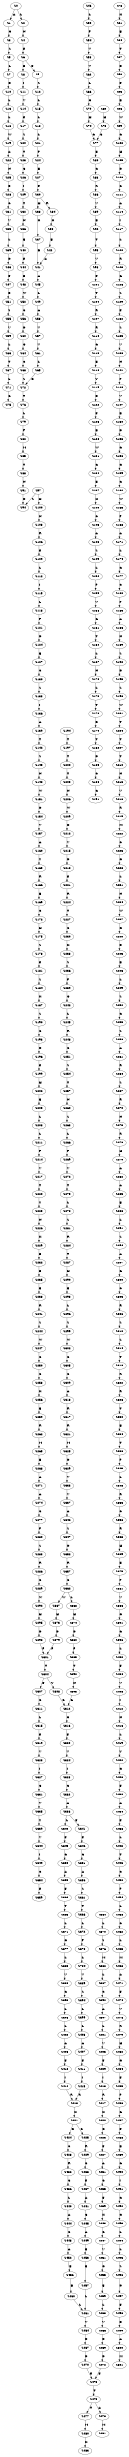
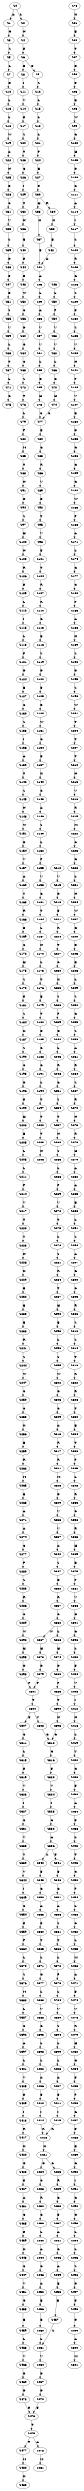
  strict digraph {
    S0
    S1
    S2
    S3
    S4
    S5
    S6
    S7
    S8
    S9
    S10
    S11
    S12
    S13
    S14
    S15
    S16
    S17
    S18
    S19
    S20
    S21
    S22
    S23
    S24
    S25
    S26
    S27
    S28
    S29
    S30
    S31
    S32
    S33
    S34
    S35
    S36
    S37
    S38
    S39
    S40
    S41
    S42
    S43
    S44
    S45
    S47
    S48
    S49
    S46
    S50
    S51
    S52
    S53
    S54
    S55
    S56
    S57
    S58
    S59
    S60
    S61
    S62
    S63
    S64
    S65
    S66
    S67
    S68
    S69
    S70
    S71
    S72
    S73
    S74
    S75
    S76
    S77
    S79
    S80
    S78
    S81
    S82
    S83
    S84
    S85
    S86
    S87
    S88
    S89
    S90
    S91
    S92
    S93
    S94
    S95
    S96
    S97
    S98
    S99
    S100
    S101
    S102
    S103
    S104
    S105
    S106
    S107
    S108
    S109
    S110
    S111
    S112
    S113
    S114
    S115
    S116
    S117
    S118
    S119
    S120
    S121
    S122
    S123
    S124
    S125
    S126
    S127
    S128
    S129
    S130
    S131
    S132
    S133
    S134
    S135
    S136
    S137
    S138
    S139
    S140
    S141
    S142
    S143
    S144
    S145
    S146
    S147
    S148
    S149
    S150
    S151
    S152
    S153
    S154
    S155
    S156
    S157
    S158
    S159
    S160
    S161
    S162
    S163
    S164
    S165
    S166
    S167
    S168
    S169
    S170
    S171
    S172
    S173
    S174
    S175
    S176
    S177
    S178
    S179
    S180
    S181
    S182
    S183
    S184
    S185
    S186
    S187
    S188
    S189
    S190
    S191
    S192
    S193
    S194
    S195
    S196
    S197
    S198
    S199
    S200
    S201
    S202
    S203
    S204
    S205
    S206
    S207
    S208
-   S209
    S210
    S211
    S212
    S213
    S214
    S215
    S216
    S217
    S218
    S219
    S220
    S221
    S222
    S223
    S224
    S225
    S226
    S227
    S228
    S229
    S230
    S231
    S232
    S233
    S234
    S235
    S236
    S237
    S238
    S239
    S240
    S241
    S242
    S243
    S244
    S245
    S246
    S247
    S248
    S249
    S250
    S251
    S252
    S253
    S254
    S255
    S256
    S257
    S258
    S259
    S260
    S261
    S262
    S263
    S264
    S265
    S266
    S267
    S268
    S269
    S270
    S271
    S272
    S273
    S274
    S275
    S276
    S277
    S278
    S279
    S280
    S281
    S282
    S283
    S284
    S285
    S286
    S287
    S288
    S289
    S290
    S291
    S292
    S293
    S294
    S295
    S296
    S297
    S298
    S299
    S300
    S301
    S302
    S303
    S304
    S305
    S306
    S307
    S308
    S309
    S310
    S311
    S312
    S313
    S314
    S315
    S316
    S317
    S318
    S319
    S320
    S321
    S322
    S323
    S324
    S325
    S326
    S327
    S328
    S329
    S330
    S331
    S332
    S333
    S334
    S335
    S336
    S337
    S338
    S339
    S340
    S341
    S342
    S343
    S344
    S345
    S346
    S347
    S348
    S349
    S350
    S351
    S352
    S353
    S354
    S355
    S356
    S357
    S358
    S359
    S360
    S361
    S362
    S363
    S364
    S365
    S366
    S367
    S368
    S369
    S370
    S371
    S372
    S373
    n375 [label=S874]
    S375
    S376
    S377
    S378
    S379
    S380
    S381
    S382
    S383
    n385 [label=S784]
    S385
    S386
    S387
    S388
    S389
    S390
    S391
    S392
    S393
    S394
    S395
    S396
    S397
    S398
    S399
    S400
    S401
    S402
    S403
    S404
    S405
    S406
    S407
    S408
    S409
    S410
    S411
    S412
    S413
    S414
    S415
    S416
    S417
    S418
    S419
    S420
    S421
    S422
    S423
    S424
    S425
    S426
    S427
    S428
    S429
    S430
    S431
    S432
    S433
    S434
    S435
    S436
    S437
    S438
    S439
    S440
    S441
    S442
    S443
    S444
    S445
    S446
    S447
    S448
    S449
    S450
    S451
    S452
    S453
    S454
    S455
    S456
    S457
    S458
    S459
    S460
    S461
    S462
    S463
    S464
    S465
    S466
    S467
    S468
    S469
    S470
    S471
    S472
    S473
    S474
    S475
    S476
    S477
    S478
    S479
    S480
    S481
    S482
    S483
    S484
    S485
    S486
    S487
    S488
    S489
    S490
    S491
    S492
    S493
    S494
    S495
    S496
    S497
    S498
    S499
    S500
    S501
    S0 -> S1 [label=A]
    S0 -> S2 [label=L]
    S1 -> S3 [label=Q]
    S2 -> S4 [label=N]
    S3 -> S5 [label=S]
    S4 -> S6 [label=F]
    S5 -> S7 [label=L]
    S6 -> S8 [label=E]
    S6 -> S9 [label=Q]
    S7 -> S10 [label=D]
    S8 -> S11 [label=I]
    S9 -> S12 [label=S]
    S10 -> S13 [label=L]
    S11 -> S14 [label=V]
    S12 -> S15 [label=L]
    S13 -> S16 [label=L]
    S14 -> S17 [label=F]
    S15 -> S18 [label=L]
    S16 -> S19 [label=W]
    S17 -> S20 [label=S]
    S18 -> S21 [label=L]
    S19 -> S22 [label=A]
    S20 -> S23 [label=T]
    S21 -> S24 [label=P]
    S22 -> S25 [label=N]
    S23 -> S26 [label=G]
    S24 -> S27 [label=E]
    S25 -> S28 [label=E]
    S26 -> S29 [label=I]
    S27 -> S30 [label=F]
    S28 -> S31 [label=C]
    S29 -> S32 [label=T]
    S30 -> S33 [label=H]
    S30 -> S34 [label=R]
    S31 -> S35 [label=V]
    S32 -> S36 [label=N]
    S33 -> S37 [label=K]
    S34 -> S38 [label=K]
    S35 -> S39 [label=L]
    S36 -> S40 [label=E]
    S37 -> S41 [label=E]
    S38 -> S42 [label=E]
    S39 -> S43 [label=D]
    S40 -> S44 [label=F]
    S41 -> S45 [label=A]
    S42 -> S41 [label=A]
    S43 -> S47 [label=F]
    S44 -> S48 [label=E]
    S45 -> S49 [label=L]
    S47 -> S51 [label=E]
    S48 -> S52 [label=W]
    S49 -> S53 [label=A]
    S46 -> S50 [label=L]
    S50 -> S54 [label=P]
    S51 -> S55 [label=S]
    S52 -> S56 [label=G]
    S53 -> S57 [label=V]
    S54 -> S58 [label=V]
    S55 -> S59 [label=V]
    S56 -> S60 [label=D]
    S57 -> S61 [label=V]
    S58 -> S62 [label=V]
    S59 -> S63 [label=L]
    S60 -> S64 [label=Q]
    S61 -> S65 [label=L]
    S62 -> S66 [label=L]
    S63 -> S67 [label=T]
    S64 -> S68 [label=C]
-   S65 -> S72 [label=Q]
+   S65 -> S69 [label=Q]
    S66 -> S70 [label=Q]
    S67 -> S71 [label=L]
    S68 -> S72 [label=S]
    S69 -> S73 [label=H]
    S70 -> S74 [label=H]
    S71 -> S75 [label=G]
    S72 -> S76 [label=T]
    S73 -> S77 [label=G]
    S74 -> S77 [label=G]
    S76 -> S79 [label=L]
    S77 -> S80 [label=E]
    S79 -> S82 [label=P]
    S80 -> S83 [label=G]
    S78 -> S81 [label=K]
    S81 -> S84 [label=E]
    S82 -> S85 [label=M]
    S83 -> S86 [label=R]
    S84 -> S87 [label=T]
    S85 -> S88 [label=T]
    S86 -> S89 [label=V]
    S87 -> S90 [label=D]
    S88 -> S91 [label=N]
    S89 -> S92 [label=E]
    S90 -> S93 [label=F]
    S91 -> S94 [label=D]
    S92 -> S95 [label=T]
    S93 -> S96 [label=E]
-   S97 -> S94 [label=S]
+   S94 -> S97 [label=S]
    S95 -> S98 [label=V]
    S96 -> S99 [label=W]
    S97 -> S100 [label=H]
    S98 -> S101 [label=F]
    S99 -> S102 [label=G]
    S100 -> S103 [label=N]
    S101 -> S104 [label=T]
    S102 -> S105 [label=H]
    S103 -> S106 [label=R]
    S104 -> S107 [label=R]
    S105 -> S108 [label=D]
    S106 -> S109 [label=F]
    S107 -> S110 [label=R]
    S108 -> S111 [label=C]
    S109 -> S112 [label=L]
    S110 -> S113 [label=G]
    S111 -> S114 [label=A]
    S112 -> S115 [label=I]
    S113 -> S116 [label=E]
    S114 -> S117 [label=I]
    S115 -> S118 [label=L]
    S116 -> S119 [label=Y]
    S117 -> S120 [label=L]
    S118 -> S121 [label=P]
    S119 -> S122 [label=D]
    S120 -> S123 [label=R]
    S121 -> S124 [label=D]
    S122 -> S125 [label=F]
    S123 -> S126 [label=G]
    S124 -> S127 [label=E]
    S125 -> S128 [label=E]
    S126 -> S129 [label=S]
    S127 -> S130 [label=C]
    S128 -> S131 [label=W]
    S129 -> S132 [label=F]
    S130 -> S133 [label=S]
    S131 -> S134 [label=G]
    S132 -> S135 [label=S]
    S133 -> S136 [label=I]
    S134 -> S137 [label=E]
    S135 -> S138 [label=V]
    S136 -> S139 [label=A]
    S137 -> S140 [label=K]
    S138 -> S141 [label=N]
    S139 -> S142 [label=T]
    S140 -> S143 [label=C]
    S141 -> S144 [label=P]
    S142 -> S145 [label=S]
    S143 -> S146 [label=A]
    S144 -> S147 [label=V]
    S145 -> S148 [label=N]
    S146 -> S149 [label=S]
    S147 -> S150 [label=E]
    S148 -> S151 [label=W]
    S149 -> S152 [label=L]
    S150 -> S153 [label=D]
    S151 -> S154 [label=D]
    S152 -> S155 [label=P]
    S153 -> S156 [label=G]
    S154 -> S157 [label=V]
    S155 -> S158 [label=V]
    S156 -> S159 [label=Q]
    S157 -> S160 [label=A]
    S158 -> S161 [label=G]
    S159 -> S162 [label=G]
    S160 -> S163 [label=Y]
    S161 -> S164 [label=T]
    S162 -> S165 [label=W]
    S163 -> S166 [label=R]
    S164 -> S167 [label=L]
    S165 -> S168 [label=P]
    S166 -> S169 [label=E]
    S167 -> S170 [label=N]
    S168 -> S171 [label=A]
    S169 -> S172 [label=C]
    S170 -> S173 [label=L]
    S171 -> S174 [label=L]
    S172 -> S175 [label=H]
    S173 -> S176 [label=T]
    S174 -> S177 [label=G]
    S175 -> S178 [label=S]
    S176 -> S179 [label=E]
    S177 -> S180 [label=C]
    S178 -> S181 [label=F]
    S179 -> S182 [label=T]
    S180 -> S183 [label=P]
    S181 -> S184 [label=S]
    S182 -> S185 [label=D]
    S183 -> S186 [label=A]
    S184 -> S187 [label=K]
    S185 -> S188 [label=C]
    S186 -> S189 [label=N]
    S187 -> S190 [label=S]
    S188 -> S191 [label=G]
    S189 -> S192 [label=S]
    S190 -> S193 [label=G]
+   S191 -> S194 [label=L]
    S192 -> S195 [label=D]
    S193 -> S196 [label=D]
    S194 -> S197 [label=T]
    S195 -> S198 [label=S]
    S196 -> S199 [label=F]
    S197 -> S200 [label=T]
    S198 -> S201 [label=W]
    S199 -> S202 [label=H]
    S200 -> S203 [label=T]
    S201 -> S204 [label=T]
    S202 -> S205 [label=E]
    S203 -> S206 [label=N]
    S204 -> S207 [label=T]
    S205 -> S208 [label=L]
-   S206 -> S209 [label=W]
    S207 -> S210 [label=T]
    S208 -> S211 [label=L]
-   S209 -> S212 [label=D]
    S210 -> S213 [label=N]
    S211 -> S214 [label=P]
    S212 -> S215 [label=V]
    S213 -> S216 [label=V]
    S214 -> S217 [label=V]
    S215 -> S218 [label=D]
    S216 -> S219 [label=R]
    S217 -> S220 [label=T]
    S218 -> S221 [label=F]
    S219 -> S222 [label=M]
    S220 -> S223 [label=Y]
    S221 -> S224 [label=R]
    S222 -> S225 [label=C]
    S223 -> S226 [label=N]
    S224 -> S227 [label=T]
    S225 -> S228 [label=Q]
    S226 -> S229 [label=K]
    S227 -> S230 [label=C]
    S228 -> S231 [label=L]
    S229 -> S232 [label=E]
    S230 -> S233 [label=K]
    S231 -> S234 [label=N]
    S232 -> S235 [label=E]
    S233 -> S236 [label=S]
    S234 -> S237 [label=W]
    S235 -> S238 [label=E]
    S236 -> S239 [label=P]
    S237 -> S240 [label=Q]
    S238 -> S241 [label=R]
    S239 -> S242 [label=Q]
    S240 -> S243 [label=D]
    S241 -> S244 [label=S]
    S242 -> S245 [label=L]
    S243 -> S246 [label=E]
    S244 -> S247 [label=W]
    S245 -> S248 [label=R]
    S246 -> S249 [label=L]
    S247 -> S250 [label=G]
    S248 -> S251 [label=G]
    S249 -> S252 [label=S]
    S250 -> S253 [label=C]
    S251 -> S254 [label=S]
    S252 -> S255 [label=G]
    S253 -> S256 [label=K]
    S254 -> S257 [label=T]
    S255 -> S258 [label=S]
    S256 -> S259 [label=E]
    S257 -> S260 [label=N]
    S258 -> S261 [label=A]
    S259 -> S262 [label=R]
    S260 -> S263 [label=S]
    S261 -> S264 [label=R]
    S262 -> S265 [label=M]
    S263 -> S266 [label=L]
    S264 -> S267 [label=S]
    S265 -> S268 [label=E]
    S266 -> S269 [label=P]
    S267 -> S270 [label=R]
    S268 -> S271 [label=A]
    S269 -> S272 [label=V]
    S270 -> S273 [label=N]
    S271 -> S274 [label=A]
    S272 -> S275 [label=T]
    S273 -> S276 [label=R]
    S274 -> S277 [label=G]
    S275 -> S278 [label=L]
    S276 -> S279 [label=H]
    S277 -> S280 [label=P]
    S278 -> S281 [label=S]
    S279 -> S282 [label=A]
    S280 -> S283 [label=S]
    S281 -> S284 [label=R]
    S282 -> S285 [label=A]
    S283 -> S286 [label=R]
    S284 -> S287 [label=T]
    S285 -> S288 [label=E]
    S286 -> S289 [label=C]
    S287 -> S290 [label=H]
    S288 -> S291 [label=L]
    S289 -> S292 [label=W]
    S290 -> S293 [label=E]
    S291 -> S294 [label=S]
    S292 -> S295 [label=H]
    S293 -> S296 [label=L]
    S294 -> S297 [label=A]
    S295 -> S298 [label=D]
    S296 -> S299 [label=S]
    S297 -> S300 [label=G]
    S298 -> S301 [label=P]
    S299 -> S302 [label=W]
    S300 -> S303 [label=C]
    S301 -> S304 [label=T]
    S302 -> S305 [label=G]
    S303 -> S306 [label=R]
    S304 -> S307 [label=F]
    S304 -> S308 [label=Y]
    S305 -> S309 [label=C]
    S306 -> S310 [label=S]
    S307 -> S311 [label=G]
    S308 -> S312 [label=G]
    S309 -> S313 [label=A]
    S310 -> S314 [label=S]
    S311 -> S315 [label=L]
    S312 -> S316 [label=Q]
    S313 -> S317 [label=R]
    S314 -> S318 [label=T]
    S315 -> S319 [label=F]
    S316 -> S320 [label=F]
    S317 -> S321 [label=R]
    S318 -> S322 [label=R]
    S319 -> S323 [label=V]
    S320 -> S324 [label=V]
    S321 -> S325 [label=M]
    S322 -> S326 [label=R]
    S323 -> S327 [label=I]
    S324 -> S328 [label=I]
    S325 -> S329 [label=D]
    S326 -> S330 [label=T]
    S327 -> S331 [label=G]
    S328 -> S332 [label=G]
    S329 -> S333 [label=V]
    S330 -> S334 [label=E]
    S331 -> S335 [label=V]
    S332 -> S336 [label=A]
    S333 -> S337 [label=V]
    S334 -> S338 [label=T]
    S335 -> S339 [label=Y]
    S336 -> S340 [label=L]
    S336 -> S341 [label=F]
    S337 -> S342 [label=A]
    S338 -> S343 [label=P]
    S339 -> S344 [label=V]
    S340 -> S345 [label=F]
    S341 -> S346 [label=F]
    S342 -> S347 [label=S]
    S343 -> S348 [label=L]
    S344 -> S349 [label=I]
    S345 -> S350 [label=G]
    S346 -> S351 [label=G]
    S347 -> S352 [label=D]
    S348 -> S353 [label=R]
    S349 -> S354 [label=C]
    S350 -> S355 [label=A]
    S351 -> S356 [label=A]
    S352 -> S357 [label=R]
    S353 -> S358 [label=C]
    S354 -> S359 [label=F]
    S355 -> S360 [label=F]
    S356 -> S361 [label=S]
    S357 -> S362 [label=C]
    S358 -> S363 [label=R]
+   S359 -> S364 [label=P]
    S360 -> S365 [label=T]
    S361 -> S366 [label=T]
    S362 -> S367 [label=W]
    S362 -> S368 [label=L]
    S363 -> S369 [label=H]
    S364 -> S370 [label=L]
    S365 -> S371 [label=L]
    S366 -> S372 [label=L]
    S367 -> S373 [label=H]
    S368 -> n375 [label=H]
    S369 -> S375 [label=E]
    S370 -> S376 [label=S]
    S371 -> S377 [label=Q]
    S372 -> S378 [label=P]
    S373 -> S379 [label=D]
    n375 -> S380 [label=D]
    S375 -> S381 [label=P]
    S376 -> S382 [label=M]
    S377 -> S383 [label=L]
    S378 -> n385 [label=L]
    S379 -> S301 [label=P]
    S380 -> S385 [label=P]
    S381 -> S386 [label=V]
    S382 -> S387 [label=L]
    S383 -> S388 [label=V]
    n385 -> S389 [label=V]
    S385 -> S390 [label=T]
    S386 -> S391 [label=Q]
    S387 -> S392 [label=C]
    S388 -> S393 [label=G]
    S389 -> S394 [label=S]
    S390 -> S395 [label=N]
    S391 -> S396 [label=G]
    S392 -> S397 [label=A]
    S393 -> S398 [label=L]
    S394 -> S399 [label=L]
    S395 -> S312 [label=G]
    S396 -> S400 [label=L]
    S397 -> S401 [label=L]
    S398 -> S402 [label=L]
    S399 -> S403 [label=L]
    S400 -> S404 [label=F]
    S401 -> S405 [label=V]
    S402 -> S406 [label=A]
    S403 -> S407 [label=A]
    S404 -> S408 [label=V]
    S405 -> S409 [label=F]
    S406 -> S410 [label=F]
    S407 -> S411 [label=F]
    S408 -> S412 [label=I]
    S409 -> S413 [label=I]
    S410 -> S414 [label=I]
    S411 -> S415 [label=I]
    S412 -> S416 [label=N]
    S413 -> S417 [label=R]
    S414 -> S418 [label=R]
    S415 -> S418 [label=R]
    S416 -> S419 [label=L]
    S417 -> S420 [label=K]
    S418 -> S421 [label=K]
    S419 -> S422 [label=Y]
    S420 -> S423 [label=Q]
    S421 -> S424 [label=Q]
    S421 -> S425 [label=C]
    S422 -> S426 [label=Q]
    S423 -> S427 [label=F]
    S424 -> S428 [label=C]
    S425 -> S429 [label=R]
    S426 -> S430 [label=F]
    S427 -> S431 [label=A]
    S428 -> S432 [label=R]
    S429 -> S433 [label=G]
    S430 -> S434 [label=A]
    S431 -> S435 [label=G]
    S432 -> S436 [label=G]
    S433 -> S437 [label=F]
    S434 -> S438 [label=F]
    S435 -> S439 [label=F]
    S436 -> S440 [label=L]
    S437 -> S441 [label=A]
    S438 -> S442 [label=L]
    S439 -> S443 [label=K]
    S440 -> S444 [label=A]
    S441 -> S445 [label=G]
    S442 -> S446 [label=T]
    S443 -> S447 [label=G]
    S444 -> S448 [label=G]
    S445 -> S449 [label=A]
    S446 -> S450 [label=C]
    S447 -> S451 [label=V]
    S448 -> S452 [label=A]
    S449 -> S453 [label=E]
    S450 -> S454 [label=P]
    S451 -> S455 [label=Q]
    S452 -> S456 [label=E]
    S453 -> S457 [label=E]
    S454 -> S458 [label=L]
    S455 -> S459 [label=E]
    S456 -> S460 [label=E]
    S457 -> S461 [label=L]
    S458 -> S462 [label=C]
    S459 -> S463 [label=L]
    S460 -> S461 [label=L]
    S461 -> S464 [label=V]
    S462 -> S465 [label=L]
    S463 -> S466 [label=V]
    S464 -> S467 [label=D]
    S465 -> S468 [label=M]
    S466 -> S469 [label=D]
    S467 -> S470 [label=D]
    S468 -> S471 [label=A]
    S469 -> S472 [label=D]
    S470 -> S473 [label=F]
    S471 -> S474 [label=F]
    S472 -> S473 [label=F]
    S473 -> S475 [label=T]
    S474 -> S476 [label=V]
    S475 -> S477 [label=T]
    S475 -> S478 [label=A]
    S476 -> S479 [label=R]
    S477 -> S480 [label=M]
    S478 -> S481 [label=M]
    S479 -> S482 [label=H]
    S480 -> S483 [label=K]
    S482 -> S484 [label=Q]
    S484 -> S485 [label=F]
    S485 -> S486 [label=P]
    S486 -> S487 [label=G]
    S487 -> S488 [label=F]
    S488 -> S489 [label=E]
    S489 -> S490 [label=G]
    S490 -> S491 [label=I]
    S491 -> S492 [label=G]
    S492 -> S493 [label=Q]
    S493 -> S494 [label=L]
    S494 -> S495 [label=L]
    S495 -> S496 [label=S]
    S496 -> S497 [label=D]
    S497 -> S498 [label=F]
    S498 -> S499 [label=D]
    S499 -> S500 [label=A]
    S500 -> S501 [label=M]
  }
